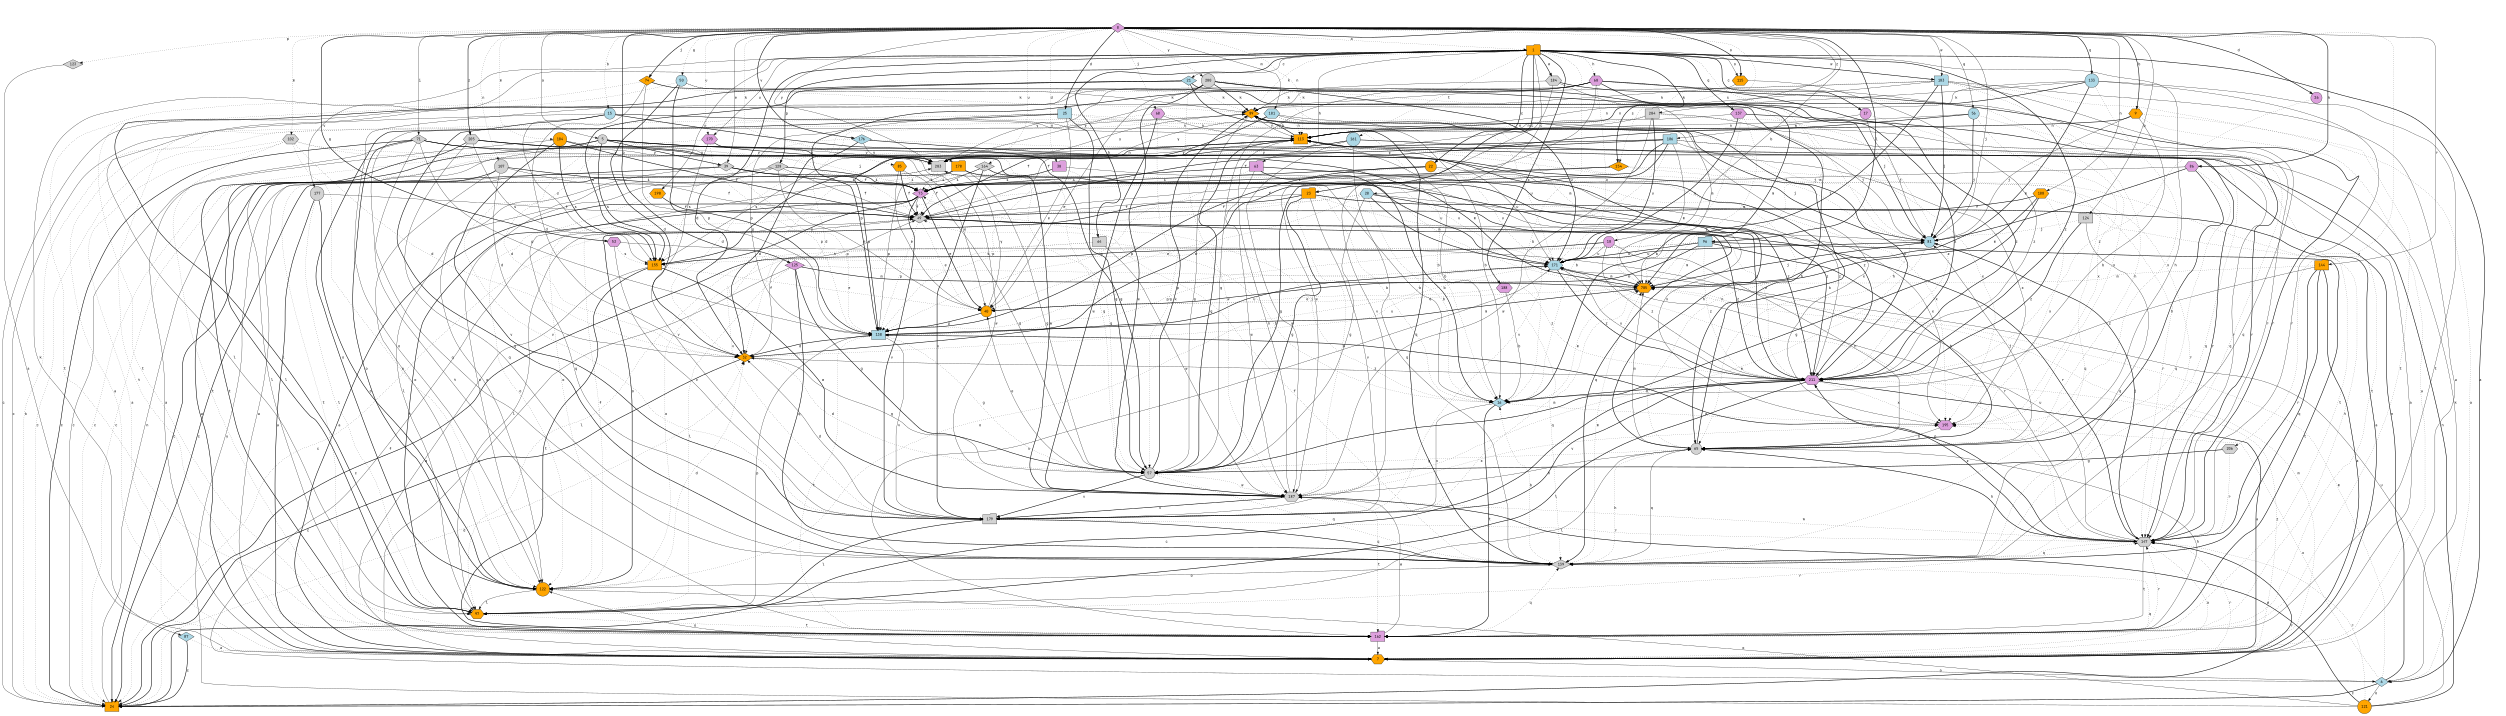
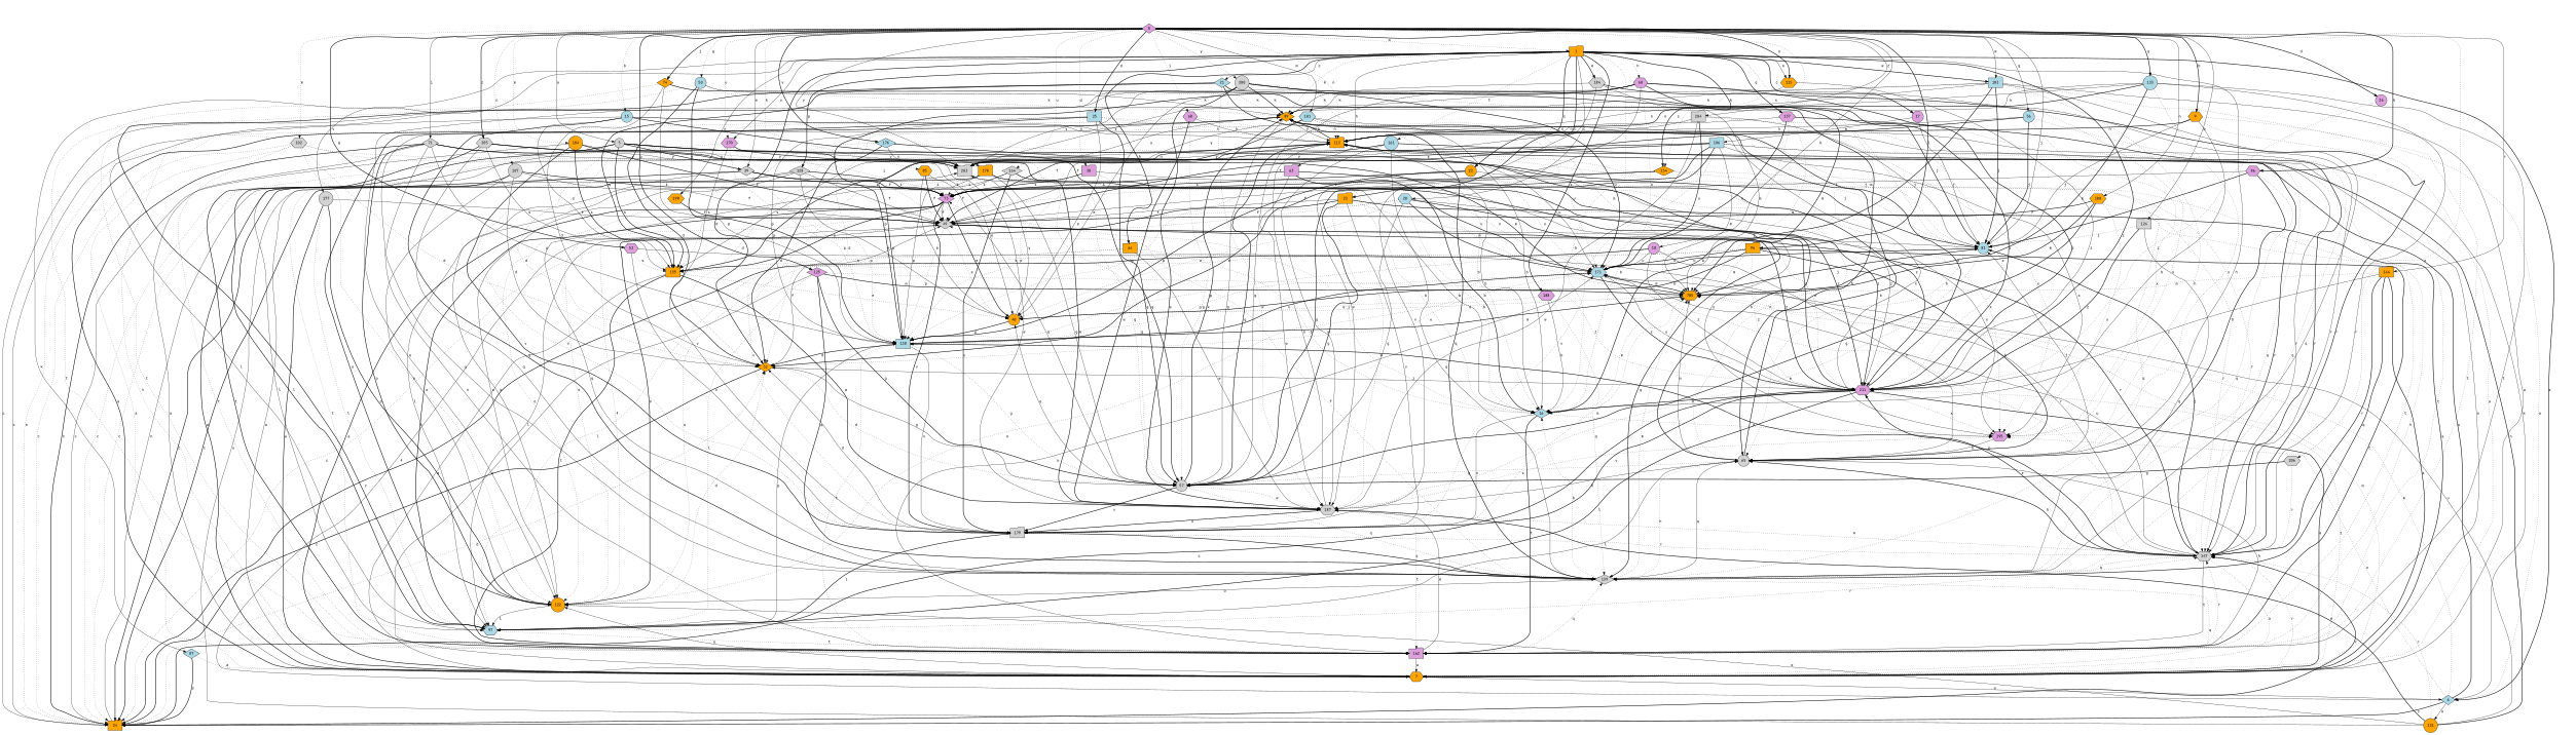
  strict digraph {
    fontname="JetBrains Mono"
    node [fillcolor=orange fontname="JetBrains Mono" shape=hexagon style=filled]
    edge [fontname="JetBrains Mono" style=dotted]
    0 [fillcolor=plum shape=diamond]
    1 [shape=folder]
    5 [fillcolor=lightgrey shape=circle]
    9
    10 [fillcolor=plum shape=circle]
    15 [fillcolor=lightblue shape=circle]
    25 [fillcolor=lightblue shape=folder]
    26 [fillcolor=plum shape=circle]
    30 [fillcolor=plum shape=folder]
    39 [fillcolor=lightgrey shape=diamond]
    50 [fillcolor=lightblue shape=circle]
    53 [fillcolor=plum]
    56 [fillcolor=lightblue shape=circle]
    68 [fillcolor=plum]
    71 [fillcolor=lightgrey shape=diamond]
    74 [shape=diamond]
    81 [fillcolor=lightblue shape=circle]
    85
    86 [fillcolor=plum]
-   96 [fillcolor=lightblue shape=folder]
+   96 [shape=folder]
    101 [fillcolor=lightblue]
    102 [fillcolor=lightgrey]
    104 [shape=circle]
    107 [fillcolor=lightgrey shape=circle]
    108
    113 [shape=folder]
    115
-   123 [fillcolor=lightgrey shape=diamond]
    124 [fillcolor=lightgrey shape=folder]
    125 [fillcolor=plum shape=diamond]
    133 [fillcolor=lightblue shape=circle]
    144 [shape=folder]
    154 [shape=diamond]
    164 [fillcolor=lightgrey shape=diamond]
    170 [fillcolor=plum]
    176 [fillcolor=lightblue shape=diamond]
    183 [fillcolor=lightblue shape=folder]
    200 [fillcolor=lightgrey shape=circle]
    203 [fillcolor=lightgrey shape=folder]
    204 [fillcolor=lightgrey shape=folder]
    205 [fillcolor=lightgrey]
    206 [fillcolor=lightgrey]
    6 [fillcolor=lightblue shape=diamond]
    16 [fillcolor=lightblue shape=diamond]
    17 [fillcolor=plum shape=circle]
    20 [fillcolor=lightblue]
    21 [fillcolor=lightblue shape=diamond]
    22 [shape=circle]
    23 [shape=folder]
    32 [shape=diamond]
    60 [fillcolor=plum]
    63 [fillcolor=plum shape=folder]
-   64 [fillcolor=lightgrey shape=folder]
+   64 [shape=folder]
    65 [fillcolor=lightgrey shape=circle]
    87 [fillcolor=lightblue shape=diamond]
    89 [shape=diamond]
    n57 [label=705]
    128 [fillcolor=lightgrey shape=diamond]
    137 [fillcolor=plum]
    161 [fillcolor=lightblue shape=circle]
    177 [fillcolor=lightgrey shape=circle]
    184 [fillcolor=lightgrey]
    188 [fillcolor=plum]
    190
    211 [fillcolor=plum]
    49 [fillcolor=lightgrey shape=diamond]
-   97
+   97 [fillcolor=lightblue]
    155 [shape=folder]
    162 [fillcolor=plum shape=folder]
    178 [shape=folder]
    179 [fillcolor=lightgrey shape=folder]
    7
    24 [shape=folder]
    130 [fillcolor=lightblue shape=folder]
    171 [fillcolor=lightblue]
    195 [fillcolor=plum]
    139 [fillcolor=lightgrey shape=diamond]
    57 [fillcolor=lightgrey shape=circle]
    122 [shape=circle]
    40 [shape=circle]
    73 [fillcolor=plum shape=diamond]
    147 [fillcolor=lightgrey]
    187 [fillcolor=lightgrey]
    121 [shape=circle]
    186 [fillcolor=lightblue shape=folder]
    0 -> 1 [label=a]
    0 -> 5 [label=a style=solid]
    0 -> 9 [label=b style=bold]
    0 -> 10 [label=b style=solid]
    0 -> 15 [label=b]
    0 -> 25 [label=d style=bold]
    0 -> 26 [label=d style=bold]
    0 -> 30 [label=d]
    0 -> 39 [label=e style=solid]
    0 -> 50 [label=g]
    0 -> 53 [label=g style=bold]
    0 -> 56 [label=g style=solid]
    0 -> 68 [label=i]
    0 -> 71 [label=i style=solid]
    0 -> 74 [label=j style=bold]
    0 -> 81 [label=j style=solid]
    0 -> 85 [label=k]
    0 -> 86 [label=k style=bold]
    0 -> 96 [label=l style=bold]
    0 -> 101 [label=m style=solid]
    0 -> 102 [label=m]
    0 -> 104 [label=m]
    0 -> 107 [label=n]
    0 -> 108 [label=n style=solid]
    0 -> 113 [label=n]
    0 -> 115 [label=o style=bold]
-   0 -> 123 [label=p]
    0 -> 124 [label=p style=solid]
    0 -> 125 [label=p style=bold]
    0 -> 133 [label=q style=bold]
    0 -> 144 [label=r style=solid]
    0 -> 154 [label=s]
    0 -> 164 [label=u]
    0 -> 170 [label=u]
    0 -> 176 [label=v style=bold]
    0 -> 183 [label=w style=solid]
    0 -> 200 [label=y]
    0 -> 203 [label=y style=solid]
    0 -> 204 [label=z style=solid]
    0 -> 205 [label=z style=bold]
    0 -> 206 [label=z]
    1 -> 115 [label=o style=solid]
    1 -> 154 [label=s style=bold]
    1 -> 170 [label=u style=solid]
    1 -> 183 [label=w style=bold]
    1 -> 6 [label=a style=bold]
    1 -> 16 [label=b]
    1 -> 17 [label=c style=bold]
    1 -> 20 [label=c style=solid]
    1 -> 21 [label=c style=solid]
    1 -> 22 [label=c style=bold]
    1 -> 23 [label=c style=bold]
    1 -> 32 [label=d style=bold]
    1 -> 60 [label=h]
    1 -> 63 [label=h style=solid]
    1 -> 64 [label=h style=bold]
    1 -> 65 [label=h style=solid]
    1 -> 87 [label=k style=solid]
    1 -> 89 [label=k]
    1 -> n57 [label=m]
    1 -> 128 [label=p style=bold]
    1 -> 137 [label=q style=bold]
    1 -> 161 [label=t]
    1 -> 177 [label=v style=solid]
    1 -> 184 [label=w style=bold]
    1 -> 188 [label=x style=bold]
    1 -> 190 [label=x style=solid]
    1 -> 211 [label=z style=bold]
    5 -> 39 [label=e style=bold]
    5 -> 81 [label=j style=bold]
    5 -> 32 [label=d]
    5 -> 211 [label=z style=bold]
    5 -> 49 [label=f]
    5 -> 97 [label=l style=solid]
    5 -> 155 [label=s style=bold]
    5 -> 162 [label=t style=bold]
    5 -> 178 [label=v style=solid]
    5 -> 179 [label=v]
    9 -> 81 [label=j style=solid]
    9 -> 113 [label=n style=bold]
    9 -> 6 [label=a]
    9 -> 16 [label=b style=solid]
    9 -> 7 [label=a]
    10 -> 65 [label=h style=solid]
    10 -> 211 [label=z style=solid]
    10 -> 24 [label=c style=bold]
    10 -> 130 [label=p]
    10 -> 171 [label=u style=solid]
    15 -> 113 [label=n style=solid]
    15 -> 155 [label=s style=solid]
    15 -> 24 [label=c style=solid]
    15 -> 195 [label=x style=solid]
    15 -> 139 [label=q style=bold]
    15 -> 57 [label=g style=bold]
    25 -> 81 [label=j]
    25 -> 113 [label=n]
    25 -> 162 [label=t]
    25 -> 130 [label=p style=solid]
    25 -> 57 [label=g style=bold]
    25 -> 122 [label=o style=bold]
    25 -> 40 [label=e style=solid]
    26 -> 211 [label=z]
    30 -> 130 [label=p]
    30 -> 171 [label=u]
    30 -> 195 [label=x style=solid]
    30 -> 73 [label=i style=bold]
    39 -> 24 [label=c style=bold]
    39 -> 130 [label=p]
    39 -> 171 [label=u style=bold]
    39 -> 122 [label=o style=solid]
    39 -> 73 [label=i style=bold]
    50 -> 32 [label=d style=bold]
    50 -> 65 [label=h]
    50 -> 89 [label=k style=solid]
    50 -> 162 [label=t]
    50 -> 130 [label=p style=bold]
    53 -> 155 [label=s]
    53 -> 179 [label=v style=solid]
    53 -> 147 [label=r style=solid]
    56 -> 81 [label=j style=bold]
    56 -> 113 [label=n style=solid]
    56 -> 49 [label=f style=bold]
    56 -> 195 [label=x]
    56 -> 139 [label=q]
    68 -> 113 [label=n style=solid]
    68 -> 16 [label=b]
    68 -> 32 [label=d]
    68 -> 57 [label=g]
    68 -> 187 [label=w style=bold]
    71 -> 203 [label=y style=solid]
    71 -> 7 [label=a style=solid]
    71 -> 24 [label=c style=bold]
    71 -> 130 [label=p style=solid]
    71 -> 139 [label=q style=solid]
    71 -> 122 [label=o style=bold]
    71 -> 40 [label=e style=solid]
    71 -> 187 [label=w style=bold]
    74 -> 32 [label=d style=solid]
    74 -> 65 [label=h style=bold]
    74 -> 89 [label=k]
    74 -> 162 [label=t]
    74 -> 130 [label=p style=solid]
    81 -> 171 [label=u style=bold]
    81 -> 187 [label=w]
    85 -> 49 [label=f style=bold]
    85 -> 57 [label=g style=solid]
    85 -> 40 [label=e style=solid]
    85 -> 73 [label=i]
    86 -> 81 [label=j style=bold]
    86 -> 65 [label=h style=bold]
    86 -> 139 [label=q]
    86 -> 73 [label=i style=solid]
    96 -> 65 [label=h style=bold]
    96 -> n57 [label=m]
    96 -> 211 [label=z]
    96 -> 155 [label=s]
    96 -> 162 [label=t style=bold]
    96 -> 171 [label=u style=bold]
    96 -> 122 [label=o]
    96 -> 40 [label=e style=bold]
    101 -> 113 [label=n]
    101 -> 203 [label=y style=solid]
    101 -> 16 [label=b style=solid]
    101 -> 32 [label=d]
    101 -> 49 [label=f style=bold]
    101 -> 171 [label=u]
    101 -> 147 [label=r style=solid]
    102 -> 203 [label=y]
    102 -> 32 [label=d]
    102 -> 162 [label=t]
    102 -> 7 [label=a]
    102 -> 24 [label=c]
    102 -> 122 [label=o]
    102 -> 73 [label=i]
    104 -> 203 [label=y]
    104 -> 49 [label=f style=bold]
    104 -> 155 [label=s style=bold]
    104 -> 179 [label=v style=bold]
    104 -> 24 [label=c style=solid]
    104 -> 187 [label=w style=solid]
    107 -> 32 [label=d style=solid]
    107 -> 49 [label=f style=solid]
    107 -> 7 [label=a style=bold]
    107 -> 122 [label=o style=solid]
    107 -> 73 [label=i style=bold]
    108 -> n57 [label=m style=bold]
    108 -> 49 [label=f style=bold]
    108 -> 195 [label=x]
    108 -> 57 [label=g style=bold]
    108 -> 147 [label=r]
    113 -> 203 [label=y style=solid]
    113 -> 16 [label=b style=solid]
    113 -> 89 [label=k style=bold]
    113 -> 155 [label=s style=solid]
    113 -> 24 [label=c]
    113 -> 171 [label=u style=solid]
    113 -> 57 [label=g style=bold]
    115 -> 89 [label=k style=solid]
    115 -> 211 [label=z style=solid]
-   123 -> 7 [label=a style=solid]
    124 -> 81 [label=j]
    124 -> 211 [label=z style=bold]
    124 -> 139 [label=q style=solid]
    125 -> n57 [label=m style=bold]
    125 -> 211 [label=z]
    125 -> 97 [label=l]
    125 -> 7 [label=a style=solid]
    125 -> 139 [label=q style=bold]
    125 -> 57 [label=g style=bold]
    133 -> 113 [label=n style=bold]
    133 -> 89 [label=k style=solid]
    133 -> n57 [label=m style=bold]
    133 -> 162 [label=t style=solid]
    133 -> 195 [label=x]
    133 -> 122 [label=o style=solid]
    133 -> 147 [label=r style=solid]
    144 -> n57 [label=m]
    144 -> 211 [label=z style=solid]
    144 -> 7 [label=a style=bold]
    144 -> 139 [label=q style=bold]
    144 -> 147 [label=r style=bold]
    154 -> 49 [label=f style=solid]
    154 -> 162 [label=t]
    154 -> 139 [label=q]
    154 -> 73 [label=i style=bold]
    164 -> 211 [label=z style=bold]
    164 -> 179 [label=v style=bold]
    164 -> 139 [label=q style=solid]
    164 -> 57 [label=g]
    164 -> 73 [label=i style=solid]
    170 -> 203 [label=y style=bold]
    170 -> 179 [label=v style=solid]
    170 -> 24 [label=c]
    170 -> 130 [label=p]
    176 -> 81 [label=j]
    176 -> 203 [label=y style=solid]
    176 -> 32 [label=d style=bold]
    176 -> 65 [label=h style=bold]
    176 -> 155 [label=s]
    183 -> 81 [label=j style=bold]
    183 -> 113 [label=n style=solid]
    183 -> 203 [label=y style=solid]
    183 -> 16 [label=b style=bold]
    183 -> 65 [label=h]
    183 -> 89 [label=k]
    183 -> 162 [label=t]
    183 -> 7 [label=a style=solid]
    183 -> 139 [label=q style=solid]
    200 -> 203 [label=y style=solid]
    200 -> 89 [label=k style=bold]
    200 -> n57 [label=m]
    200 -> 211 [label=z style=bold]
    200 -> 97 [label=l style=solid]
    200 -> 171 [label=u style=bold]
    200 -> 40 [label=e style=solid]
    200 -> 187 [label=w style=bold]
    203 -> 113 [label=n style=bold]
    203 -> 16 [label=b style=solid]
    203 -> 49 [label=f]
    203 -> 162 [label=t]
    203 -> 73 [label=i]
    204 -> 81 [label=j style=solid]
    204 -> 113 [label=n]
    204 -> 211 [label=z]
    204 -> 49 [label=f style=solid]
    204 -> 171 [label=u style=bold]
    204 -> 187 [label=w style=solid]
    205 -> 203 [label=y style=bold]
    205 -> n57 [label=m style=bold]
    205 -> 97 [label=l style=bold]
    205 -> 155 [label=s style=solid]
    205 -> 139 [label=q style=solid]
    205 -> 57 [label=g]
    206 -> 57 [label=g style=bold]
    206 -> 147 [label=r]
    6 -> 113 [label=n style=bold]
    6 -> 89 [label=k style=solid]
    6 -> n57 [label=m]
    6 -> 49 [label=f style=solid]
    6 -> 24 [label=c style=bold]
    6 -> 195 [label=x]
    6 -> 121 [label=o style=solid]
    16 -> n57 [label=m]
    16 -> 162 [label=t style=bold]
    16 -> 179 [label=v style=solid]
    16 -> 195 [label=x]
    16 -> 73 [label=i]
    17 -> 81 [label=j style=solid]
    17 -> 139 [label=q]
    17 -> 186 [label=w style=solid]
    20 -> 16 [label=b]
    20 -> 49 [label=f]
    20 -> 24 [label=c]
    20 -> 171 [label=u style=bold]
    20 -> 195 [label=x style=solid]
    20 -> 139 [label=q style=bold]
    20 -> 57 [label=g style=solid]
    20 -> 40 [label=e]
    21 -> 81 [label=j style=bold]
    21 -> 89 [label=k]
    21 -> 97 [label=l style=bold]
    21 -> 155 [label=s style=bold]
    21 -> 139 [label=q style=bold]
    21 -> 187 [label=w]
    22 -> 211 [label=z style=solid]
    22 -> 130 [label=p style=bold]
    22 -> 171 [label=u]
    22 -> 195 [label=x]
    22 -> 122 [label=o]
    22 -> 73 [label=i style=bold]
    23 -> 211 [label=z]
    23 -> 49 [label=f style=solid]
    23 -> 162 [label=t]
    23 -> 179 [label=v style=solid]
    23 -> 7 [label=a style=bold]
    23 -> 57 [label=g style=bold]
    23 -> 122 [label=o style=bold]
    23 -> 187 [label=w]
    32 -> 211 [label=z style=solid]
    32 -> 49 [label=f style=solid]
    32 -> 24 [label=c style=bold]
    32 -> 171 [label=u]
    32 -> 57 [label=g style=solid]
    60 -> 89 [label=k style=solid]
    60 -> n57 [label=m style=bold]
    60 -> 211 [label=z style=bold]
    60 -> 179 [label=v style=solid]
    60 -> 24 [label=c style=solid]
    60 -> 130 [label=p style=bold]
    60 -> 171 [label=u]
    60 -> 195 [label=x]
    60 -> 57 [label=g style=solid]
    60 -> 147 [label=r style=solid]
    63 -> 16 [label=b style=bold]
    63 -> 211 [label=z style=bold]
    63 -> 130 [label=p]
    63 -> 73 [label=i style=bold]
    63 -> 187 [label=w style=solid]
    64 -> 16 [label=b]
    64 -> 97 [label=l]
    64 -> 155 [label=s]
    64 -> 187 [label=w style=solid]
    65 -> 81 [label=j style=solid]
    65 -> 113 [label=n]
    65 -> 89 [label=k style=bold]
    65 -> n57 [label=m style=solid]
    65 -> 97 [label=l style=solid]
    65 -> 139 [label=q style=solid]
    65 -> 57 [label=g]
    87 -> 7 [label=a]
    87 -> 24 [label=c style=bold]
    89 -> 113 [label=n style=solid]
    89 -> 203 [label=y style=solid]
    89 -> 162 [label=t style=solid]
-   89 -> 7 [label=a]
+   89 -> 7 [label=a style=bold]
    89 -> 195 [label=x]
    89 -> 57 [label=g style=solid]
    n57 -> 81 [label=j style=bold]
    n57 -> 40 [label=e]
    128 -> 16 [label=b]
    128 -> 49 [label=f style=solid]
    128 -> 97 [label=l style=solid]
    128 -> 7 [label=a style=solid]
    128 -> 122 [label=o style=solid]
    128 -> 40 [label=e style=solid]
    128 -> 73 [label=i style=bold]
    137 -> 113 [label=n style=solid]
    137 -> 16 [label=b]
    137 -> n57 [label=m]
    137 -> 171 [label=u style=bold]
    137 -> 147 [label=r style=bold]
    161 -> 203 [label=y]
    161 -> 130 [label=p style=bold]
    161 -> 139 [label=q style=solid]
    161 -> 147 [label=r style=bold]
    161 -> 187 [label=w style=solid]
    177 -> 49 [label=f style=solid]
    177 -> 97 [label=l]
    177 -> 7 [label=a style=bold]
    177 -> 122 [label=o style=bold]
    184 -> 89 [label=k style=solid]
    184 -> n57 [label=m style=solid]
    184 -> 147 [label=r style=bold]
    184 -> 187 [label=w style=solid]
    188 -> 16 [label=b style=solid]
    188 -> 139 [label=q]
    188 -> 40 [label=e]
    190 -> 49 [label=f style=bold]
    190 -> 122 [label=o]
    211 -> 16 [label=b style=bold]
    211 -> 89 [label=k style=bold]
    211 -> 97 [label=l style=bold]
    211 -> 179 [label=v style=bold]
    211 -> 7 [label=a style=bold]
    211 -> 24 [label=c style=bold]
    211 -> 171 [label=u style=solid]
    211 -> 195 [label=x]
    49 -> 81 [label=j style=solid]
    49 -> 211 [label=z style=bold]
    49 -> 97 [label=l style=solid]
    49 -> 130 [label=p]
    49 -> 40 [label=e]
    49 -> 147 [label=r style=bold]
    97 -> 162 [label=t]
    97 -> 130 [label=p style=solid]
    97 -> 147 [label=r]
    155 -> 162 [label=t style=bold]
    155 -> 7 [label=a style=solid]
    155 -> 40 [label=e]
    155 -> 187 [label=w style=bold]
    162 -> 65 [label=h style=solid]
    162 -> 7 [label=a style=solid]
    162 -> 171 [label=u style=solid]
    162 -> 139 [label=q]
    162 -> 147 [label=r]
    162 -> 187 [label=w style=solid]
    178 -> n57 [label=m]
    178 -> 211 [label=z style=bold]
    178 -> 179 [label=v]
    178 -> 24 [label=c style=bold]
    178 -> 130 [label=p style=solid]
    178 -> 57 [label=g style=solid]
    178 -> 73 [label=i]
    178 -> 147 [label=r]
    179 -> 32 [label=d style=solid]
    179 -> n57 [label=m]
    179 -> 97 [label=l style=bold]
    179 -> 139 [label=q style=bold]
    179 -> 147 [label=r]
    7 -> 6 [label=a style=solid]
    7 -> n57 [label=m]
    7 -> 211 [label=z]
    7 -> 139 [label=q]
    7 -> 122 [label=o style=solid]
    7 -> 147 [label=r]
    24 -> 113 [label=n style=solid]
    24 -> 32 [label=d]
    24 -> 89 [label=k]
    24 -> 147 [label=r style=bold]
    130 -> 32 [label=d style=bold]
    130 -> n57 [label=m style=bold]
    130 -> 162 [label=t]
    130 -> 179 [label=v style=solid]
    130 -> 171 [label=u style=bold]
    130 -> 57 [label=g]
    171 -> n57 [label=m style=bold]
    171 -> 211 [label=z style=bold]
    171 -> 130 [label=p]
    171 -> 122 [label=o]
    171 -> 147 [label=r]
    195 -> 65 [label=h style=solid]
    139 -> 16 [label=b]
    139 -> 65 [label=h]
    139 -> n57 [label=m]
    139 -> 49 [label=f]
    139 -> 122 [label=o style=solid]
    57 -> 32 [label=d]
    57 -> 89 [label=k style=bold]
    57 -> 179 [label=v style=bold]
    57 -> 139 [label=q]
    57 -> 40 [label=e style=solid]
    57 -> 187 [label=w]
    122 -> 32 [label=d]
    122 -> 49 [label=f]
    122 -> 97 [label=l style=solid]
    40 -> 203 [label=y style=solid]
    40 -> 130 [label=p style=bold]
    73 -> 49 [label=f style=solid]
    73 -> 155 [label=s style=bold]
    73 -> 162 [label=t style=bold]
    73 -> 179 [label=v style=bold]
    73 -> 7 [label=a style=bold]
    73 -> 40 [label=e style=bold]
    147 -> 81 [label=j style=bold]
    147 -> 65 [label=h style=bold]
    147 -> 211 [label=z style=bold]
    147 -> 162 [label=t style=solid]
    147 -> 7 [label=a]
    147 -> 130 [label=p style=bold]
    147 -> 171 [label=u style=solid]
    147 -> 139 [label=q]
    147 -> 187 [label=w]
    187 -> 113 [label=n style=solid]
    187 -> 65 [label=h style=solid]
    187 -> 162 [label=t]
    187 -> 179 [label=v style=bold]
    187 -> 195 [label=x]
    121 -> 113 [label=n style=bold]
    121 -> 203 [label=y style=solid]
    121 -> 171 [label=u style=solid]
    121 -> 122 [label=o style=solid]
    121 -> 147 [label=r]
    121 -> 187 [label=w style=bold]
    186 -> 203 [label=y style=bold]
    186 -> 32 [label=d style=bold]
    186 -> n57 [label=m style=solid]
    186 -> 155 [label=s style=bold]
    186 -> 162 [label=t]
    186 -> 179 [label=v]
    186 -> 7 [label=a style=solid]
    186 -> 195 [label=x style=solid]
    186 -> 57 [label=g style=bold]
  }
